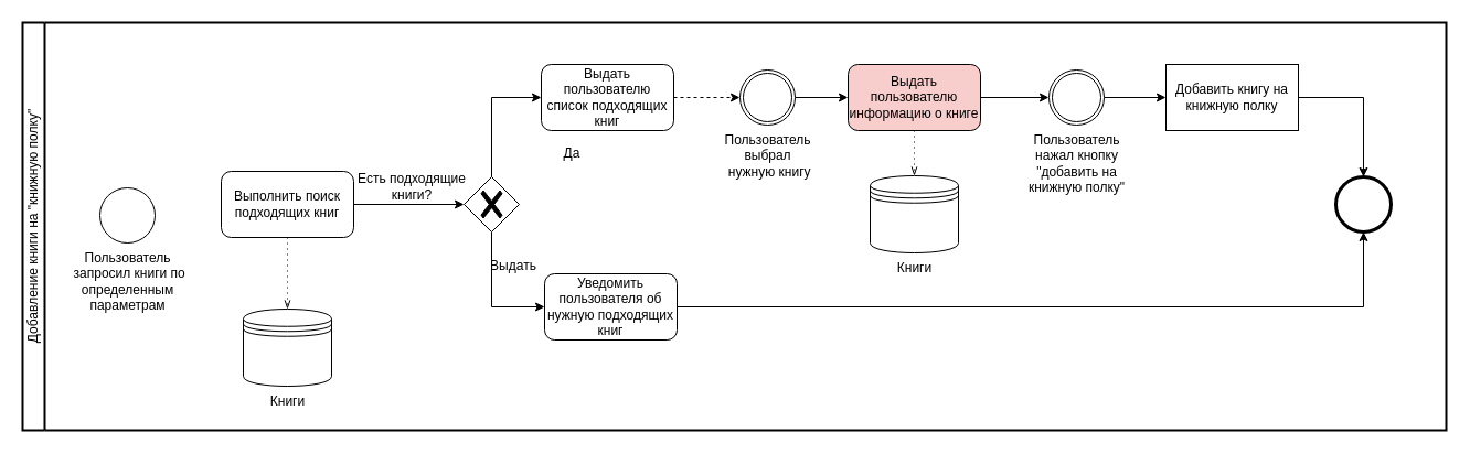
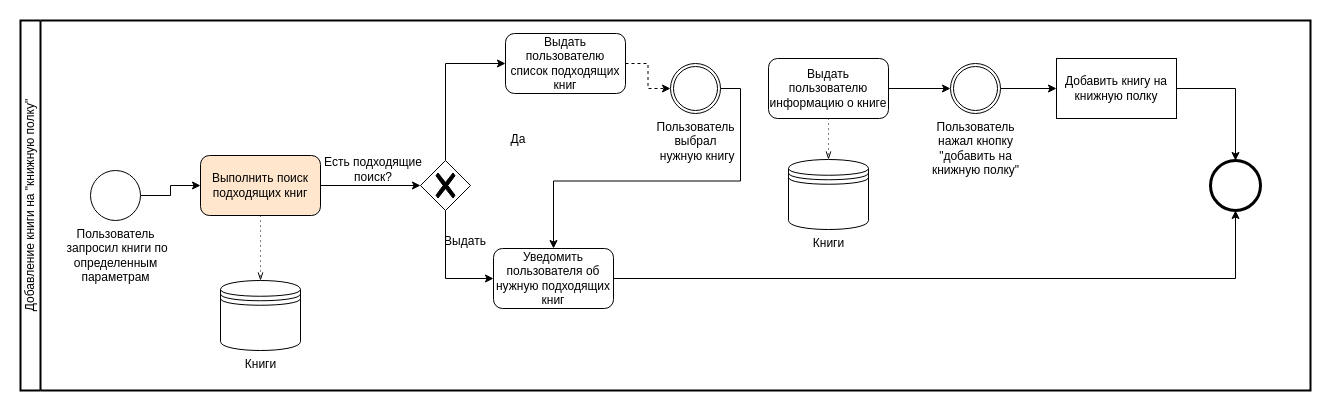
  <mxCell id="0" />
  <mxCell id="1" parent="0" />
  <mxCell id="2" value="Добавление книги на &quot;книжную полку&quot;" style="swimlane;html=1;startSize=20;fontStyle=0;collapsible=0;horizontal=0;swimlaneLine=1;swimlaneFillColor=#ffffff;strokeWidth=2;whiteSpace=wrap;" vertex="1" parent="1"><mxGeometry x="20" y="20" width="1290" height="370" as="geometry" /></mxCell>
+ <mxCell id="3" style="edgeStyle=orthogonalEdgeStyle;rounded=0;orthogonalLoop=1;jettySize=auto;html=1;exitX=1;exitY=0.5;exitDx=0;exitDy=0;exitPerimeter=0;" edge="1" parent="2" source="4" target="6"><mxGeometry relative="1" as="geometry" /></mxCell>
  <mxCell id="4" value="Пользователь&lt;br&gt;&amp;nbsp;запросил книги по &lt;br&gt;определенным &lt;br&gt;параметрам" style="points=[[0.145,0.145,0],[0.5,0,0],[0.855,0.145,0],[1,0.5,0],[0.855,0.855,0],[0.5,1,0],[0.145,0.855,0],[0,0.5,0]];shape=mxgraph.bpmn.event;html=1;verticalLabelPosition=bottom;labelBackgroundColor=#ffffff;verticalAlign=top;align=center;perimeter=ellipsePerimeter;outlineConnect=0;aspect=fixed;outline=standard;symbol=general;" vertex="1" parent="2"><mxGeometry x="70" y="150" width="50" height="50" as="geometry" /></mxCell>
  <mxCell id="5" style="edgeStyle=orthogonalEdgeStyle;rounded=0;orthogonalLoop=1;jettySize=auto;html=1;exitX=1;exitY=0.5;exitDx=0;exitDy=0;" edge="1" parent="2" source="6" target="9"><mxGeometry relative="1" as="geometry" /></mxCell>
- <mxCell id="6" value="Выполнить поиск подходящих книг" style="rounded=1;whiteSpace=wrap;html=1;" vertex="1" parent="2"><mxGeometry x="180" y="135" width="120" height="60" as="geometry" /></mxCell>
+ <mxCell id="6" value="Выполнить поиск подходящих книг" style="rounded=1;whiteSpace=wrap;html=1;fillColor=#ffe6cc;" vertex="1" parent="2"><mxGeometry x="180" y="135" width="120" height="60" as="geometry" /></mxCell>
  <mxCell id="7" style="edgeStyle=orthogonalEdgeStyle;rounded=0;orthogonalLoop=1;jettySize=auto;html=1;exitX=0.5;exitY=0;exitDx=0;exitDy=0;exitPerimeter=0;entryX=0;entryY=0.5;entryDx=0;entryDy=0;" edge="1" parent="2" source="9" target="14"><mxGeometry relative="1" as="geometry" /></mxCell>
  <mxCell id="8" style="edgeStyle=orthogonalEdgeStyle;rounded=0;orthogonalLoop=1;jettySize=auto;html=1;exitX=0.5;exitY=1;exitDx=0;exitDy=0;exitPerimeter=0;entryX=0;entryY=0.5;entryDx=0;entryDy=0;" edge="1" parent="2" source="9" target="17"><mxGeometry relative="1" as="geometry" /></mxCell>
  <mxCell id="9" value="" style="points=[[0.25,0.25,0],[0.5,0,0],[0.75,0.25,0],[1,0.5,0],[0.75,0.75,0],[0.5,1,0],[0.25,0.75,0],[0,0.5,0]];shape=mxgraph.bpmn.gateway2;html=1;verticalLabelPosition=bottom;labelBackgroundColor=#ffffff;verticalAlign=top;align=center;perimeter=rhombusPerimeter;outlineConnect=0;outline=none;symbol=none;gwType=exclusive;" vertex="1" parent="2"><mxGeometry x="400" y="140" width="50" height="50" as="geometry" /></mxCell>
  <mxCell id="10" value="Книги" style="shape=datastore;html=1;labelPosition=center;verticalLabelPosition=bottom;align=center;verticalAlign=top;" vertex="1" parent="2"><mxGeometry x="200" y="260" width="80" height="70" as="geometry" /></mxCell>
  <mxCell id="11" value="" style="edgeStyle=elbowEdgeStyle;fontSize=12;html=1;endFill=0;startFill=0;endSize=6;startSize=6;dashed=1;dashPattern=1 4;endArrow=openThin;startArrow=none;rounded=0;entryX=0.5;entryY=0;entryDx=0;entryDy=0;exitX=0.5;exitY=1;exitDx=0;exitDy=0;" edge="1" parent="2" source="6" target="10"><mxGeometry width="160" relative="1" as="geometry"><mxPoint x="330" y="160" as="sourcePoint" /><mxPoint x="490" y="160" as="targetPoint" /></mxGeometry></mxCell>
- <mxCell id="12" value="Есть подходящие книги?" style="text;html=1;strokeColor=none;fillColor=none;align=center;verticalAlign=middle;whiteSpace=wrap;rounded=0;" vertex="1" parent="2"><mxGeometry x="303" y="134" width="100" height="30" as="geometry" /></mxCell>
+ <mxCell id="12" value="Есть подходящие поиск?" style="text;html=1;strokeColor=none;fillColor=none;align=center;verticalAlign=middle;whiteSpace=wrap;rounded=0;" vertex="1" parent="2"><mxGeometry x="303" y="134" width="100" height="30" as="geometry" /></mxCell>
  <mxCell id="13" style="edgeStyle=orthogonalEdgeStyle;rounded=0;orthogonalLoop=1;jettySize=auto;html=1;exitX=1;exitY=0.5;exitDx=0;exitDy=0;entryX=0;entryY=0.5;entryDx=0;entryDy=0;entryPerimeter=0;dashed=1;" edge="1" parent="2" source="14" target="20"><mxGeometry relative="1" as="geometry" /></mxCell>
- <mxCell id="14" value="Выдать пользователю список подходящих книг" style="rounded=1;whiteSpace=wrap;html=1;" vertex="1" parent="2"><mxGeometry x="470" y="38" width="120" height="60" as="geometry" /></mxCell>
+ <mxCell id="14" value="Выдать пользователю список подходящих книг" style="rounded=1;whiteSpace=wrap;html=1;" vertex="1" parent="2"><mxGeometry x="485" y="13" width="120" height="60" as="geometry" /></mxCell>
  <mxCell id="15" value="Да" style="text;html=1;strokeColor=none;fillColor=none;align=center;verticalAlign=middle;whiteSpace=wrap;rounded=0;" vertex="1" parent="2"><mxGeometry x="468" y="104" width="60" height="30" as="geometry" /></mxCell>
  <mxCell id="16" style="edgeStyle=orthogonalEdgeStyle;rounded=0;orthogonalLoop=1;jettySize=auto;html=1;exitX=1;exitY=0.5;exitDx=0;exitDy=0;entryX=0.5;entryY=1;entryDx=0;entryDy=0;entryPerimeter=0;" edge="1" parent="2" source="17" target="29"><mxGeometry relative="1" as="geometry" /></mxCell>
  <mxCell id="17" value="Уведомить пользователя об нужную подходящих книг" style="rounded=1;whiteSpace=wrap;html=1;" vertex="1" parent="2"><mxGeometry x="473" y="228" width="120" height="60" as="geometry" /></mxCell>
  <mxCell id="18" value="Выдать" style="text;html=1;strokeColor=none;fillColor=none;align=center;verticalAlign=middle;whiteSpace=wrap;rounded=0;" vertex="1" parent="2"><mxGeometry x="415" y="206" width="60" height="30" as="geometry" /></mxCell>
- <mxCell id="19" style="edgeStyle=orthogonalEdgeStyle;rounded=0;orthogonalLoop=1;jettySize=auto;html=1;exitX=1;exitY=0.5;exitDx=0;exitDy=0;exitPerimeter=0;entryX=0;entryY=0.5;entryDx=0;entryDy=0;" edge="1" parent="2" source="20" target="22"><mxGeometry relative="1" as="geometry" /></mxCell>
+ <mxCell id="19" style="edgeStyle=orthogonalEdgeStyle;rounded=0;orthogonalLoop=1;jettySize=auto;html=1;exitX=1;exitY=0.5;exitDx=0;exitDy=0;exitPerimeter=0;" edge="1" parent="2" source="20" target="17"><mxGeometry relative="1" as="geometry" /></mxCell>
  <mxCell id="20" value="Пользователь &lt;br&gt;выбрал&lt;br&gt;&amp;nbsp;нужную книгу" style="points=[[0.145,0.145,0],[0.5,0,0],[0.855,0.145,0],[1,0.5,0],[0.855,0.855,0],[0.5,1,0],[0.145,0.855,0],[0,0.5,0]];shape=mxgraph.bpmn.event;html=1;verticalLabelPosition=bottom;labelBackgroundColor=#ffffff;verticalAlign=top;align=center;perimeter=ellipsePerimeter;outlineConnect=0;aspect=fixed;outline=throwing;symbol=general;" vertex="1" parent="2"><mxGeometry x="650" y="43" width="50" height="50" as="geometry" /></mxCell>
  <mxCell id="21" style="edgeStyle=orthogonalEdgeStyle;rounded=0;orthogonalLoop=1;jettySize=auto;html=1;exitX=1;exitY=0.5;exitDx=0;exitDy=0;" edge="1" parent="2" source="22" target="26"><mxGeometry relative="1" as="geometry" /></mxCell>
- <mxCell id="22" value="Выдать пользователю информацию о книге" style="rounded=1;whiteSpace=wrap;html=1;fillColor=#f8cecc;" vertex="1" parent="2"><mxGeometry x="748" y="38" width="120" height="60" as="geometry" /></mxCell>
+ <mxCell id="22" value="Выдать пользователю информацию о книге" style="rounded=1;whiteSpace=wrap;html=1;" vertex="1" parent="2"><mxGeometry x="748" y="38" width="120" height="60" as="geometry" /></mxCell>
  <mxCell id="23" value="Книги" style="shape=datastore;html=1;labelPosition=center;verticalLabelPosition=bottom;align=center;verticalAlign=top;" vertex="1" parent="2"><mxGeometry x="768" y="139" width="80" height="70" as="geometry" /></mxCell>
  <mxCell id="24" value="" style="edgeStyle=elbowEdgeStyle;fontSize=12;html=1;endFill=0;startFill=0;endSize=6;startSize=6;dashed=1;dashPattern=1 4;endArrow=openThin;startArrow=none;rounded=0;exitX=0.5;exitY=1;exitDx=0;exitDy=0;entryX=0.5;entryY=0;entryDx=0;entryDy=0;" edge="1" parent="2" source="22" target="23"><mxGeometry width="160" relative="1" as="geometry"><mxPoint x="500" y="150" as="sourcePoint" /><mxPoint x="660" y="150" as="targetPoint" /></mxGeometry></mxCell>
  <mxCell id="25" style="edgeStyle=orthogonalEdgeStyle;rounded=0;orthogonalLoop=1;jettySize=auto;html=1;exitX=1;exitY=0.5;exitDx=0;exitDy=0;exitPerimeter=0;entryX=0;entryY=0.5;entryDx=0;entryDy=0;" edge="1" parent="2" source="26" target="28"><mxGeometry relative="1" as="geometry" /></mxCell>
  <mxCell id="26" value="Пользователь &lt;br&gt;нажал кнопку&lt;br&gt;&quot;добавить на &lt;br&gt;книжную полку&quot;" style="points=[[0.145,0.145,0],[0.5,0,0],[0.855,0.145,0],[1,0.5,0],[0.855,0.855,0],[0.5,1,0],[0.145,0.855,0],[0,0.5,0]];shape=mxgraph.bpmn.event;html=1;verticalLabelPosition=bottom;labelBackgroundColor=#ffffff;verticalAlign=top;align=center;perimeter=ellipsePerimeter;outlineConnect=0;aspect=fixed;outline=throwing;symbol=general;" vertex="1" parent="2"><mxGeometry x="930" y="43" width="50" height="50" as="geometry" /></mxCell>
  <mxCell id="27" style="edgeStyle=orthogonalEdgeStyle;rounded=0;orthogonalLoop=1;jettySize=auto;html=1;exitX=1;exitY=0.5;exitDx=0;exitDy=0;" edge="1" parent="2" source="28" target="29"><mxGeometry relative="1" as="geometry" /></mxCell>
  <mxCell id="28" value="Добавить книгу на книжную полку" style="whiteSpace=wrap;html=1;rounded=0;" vertex="1" parent="2"><mxGeometry x="1036" y="38" width="120" height="60" as="geometry" /></mxCell>
  <mxCell id="29" value="" style="points=[[0.145,0.145,0],[0.5,0,0],[0.855,0.145,0],[1,0.5,0],[0.855,0.855,0],[0.5,1,0],[0.145,0.855,0],[0,0.5,0]];shape=mxgraph.bpmn.event;html=1;verticalLabelPosition=bottom;labelBackgroundColor=#ffffff;verticalAlign=top;align=center;perimeter=ellipsePerimeter;outlineConnect=0;aspect=fixed;outline=end;symbol=terminate2;" vertex="1" parent="2"><mxGeometry x="1190" y="140" width="50" height="50" as="geometry" /></mxCell>
